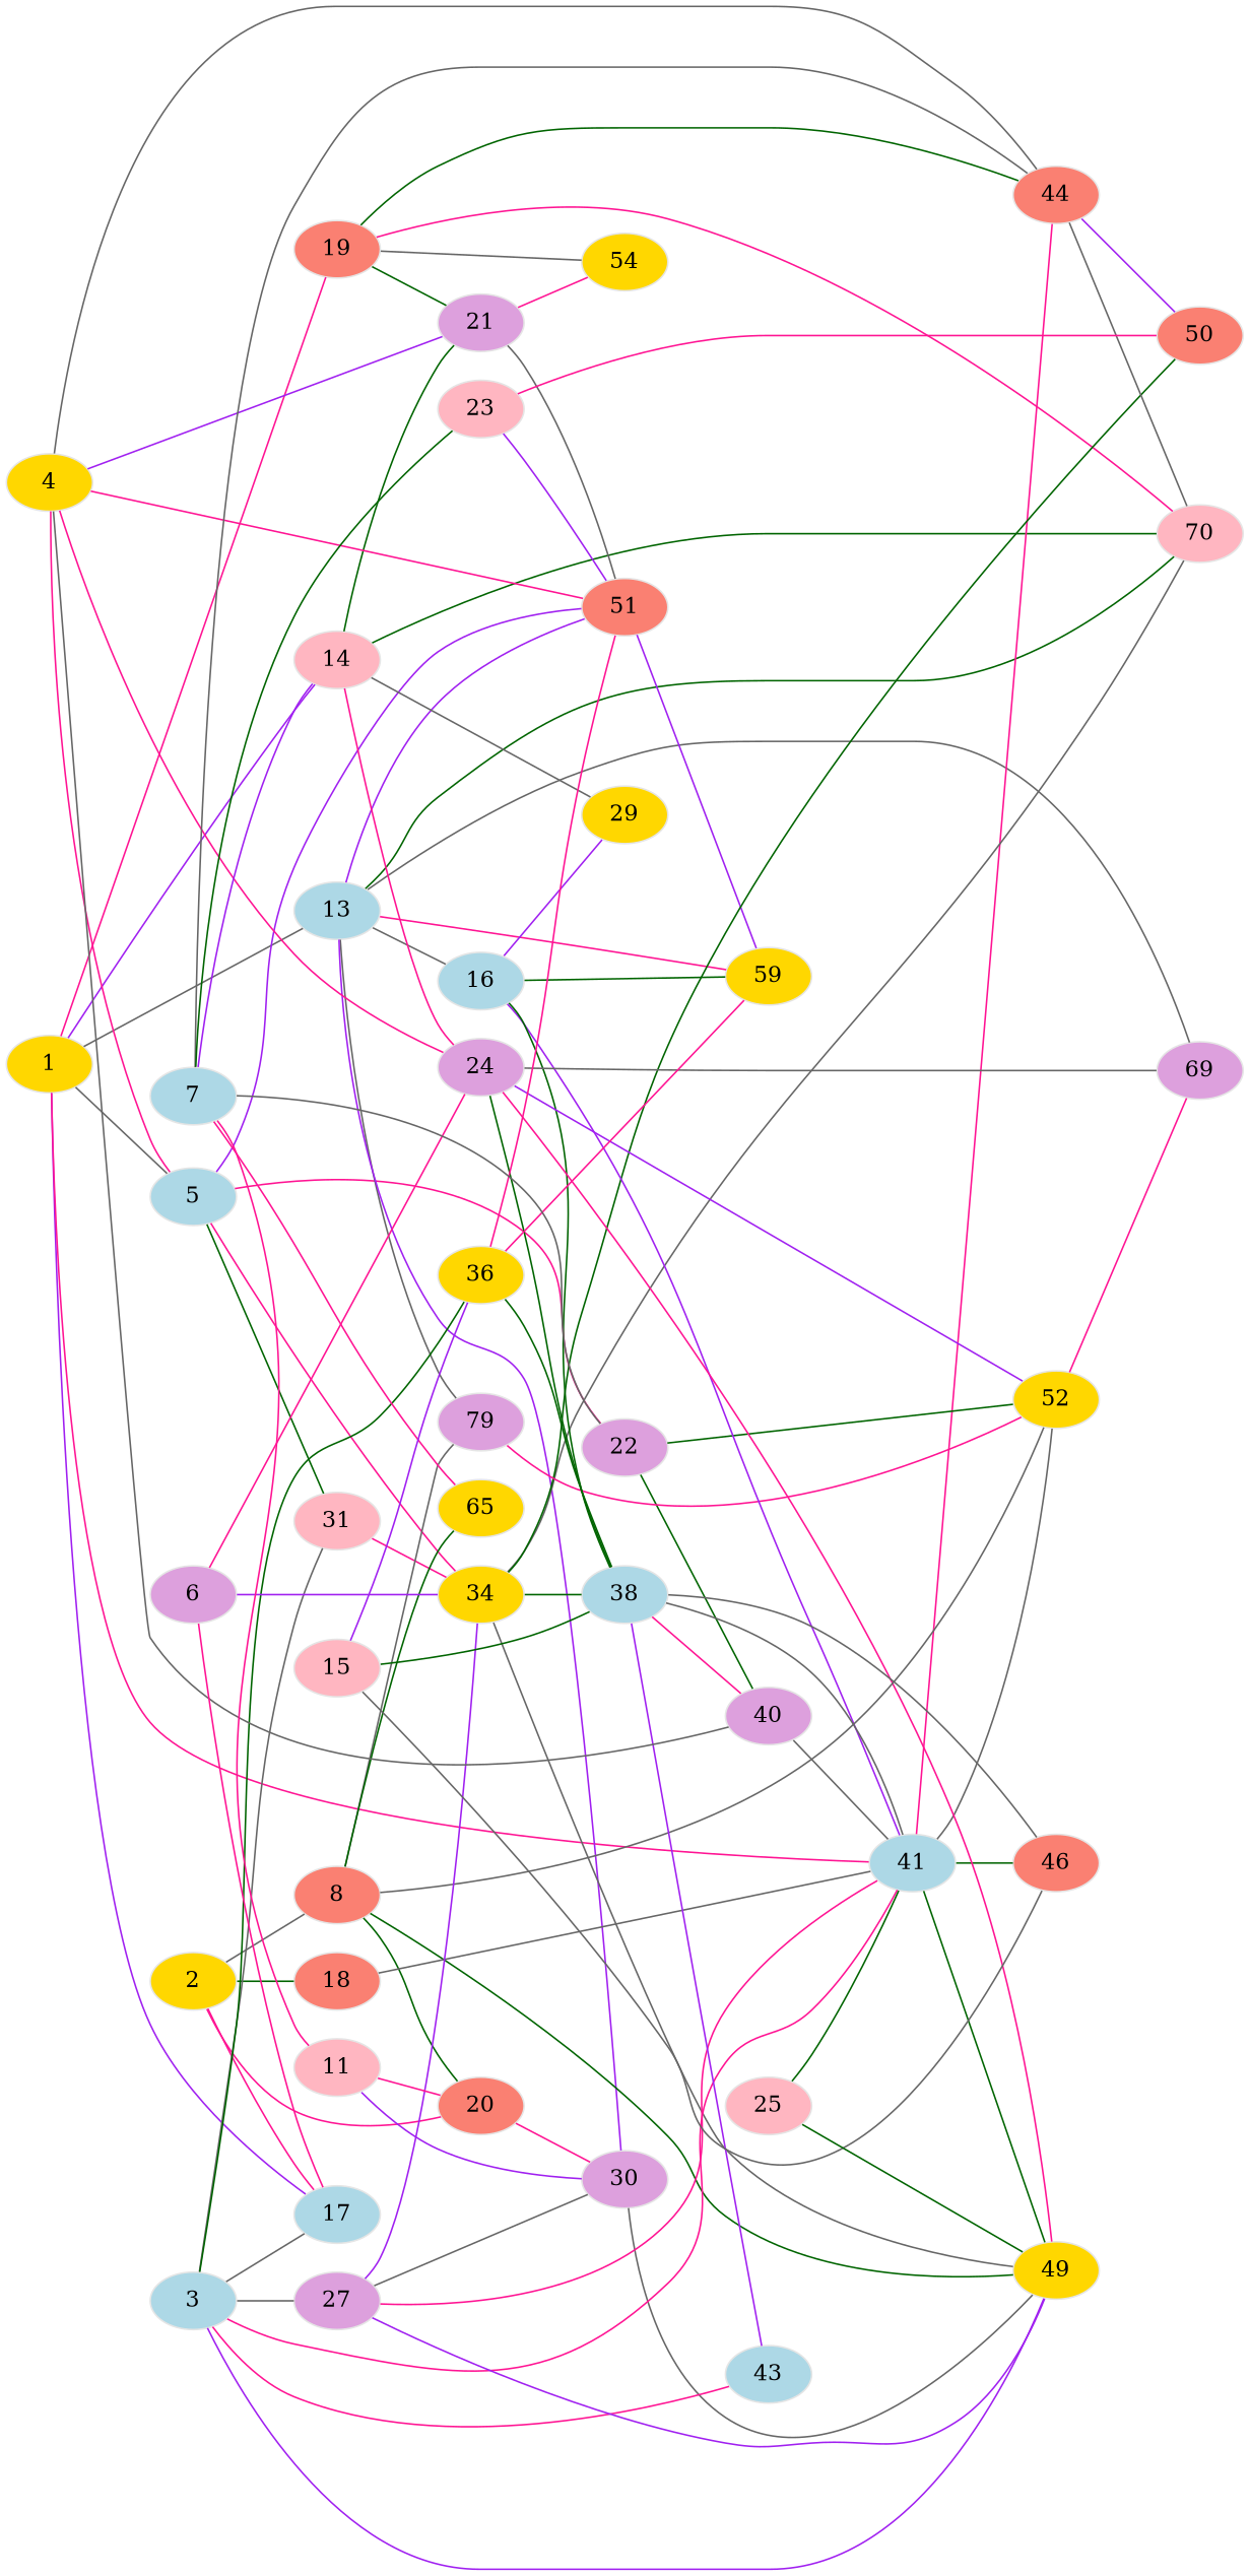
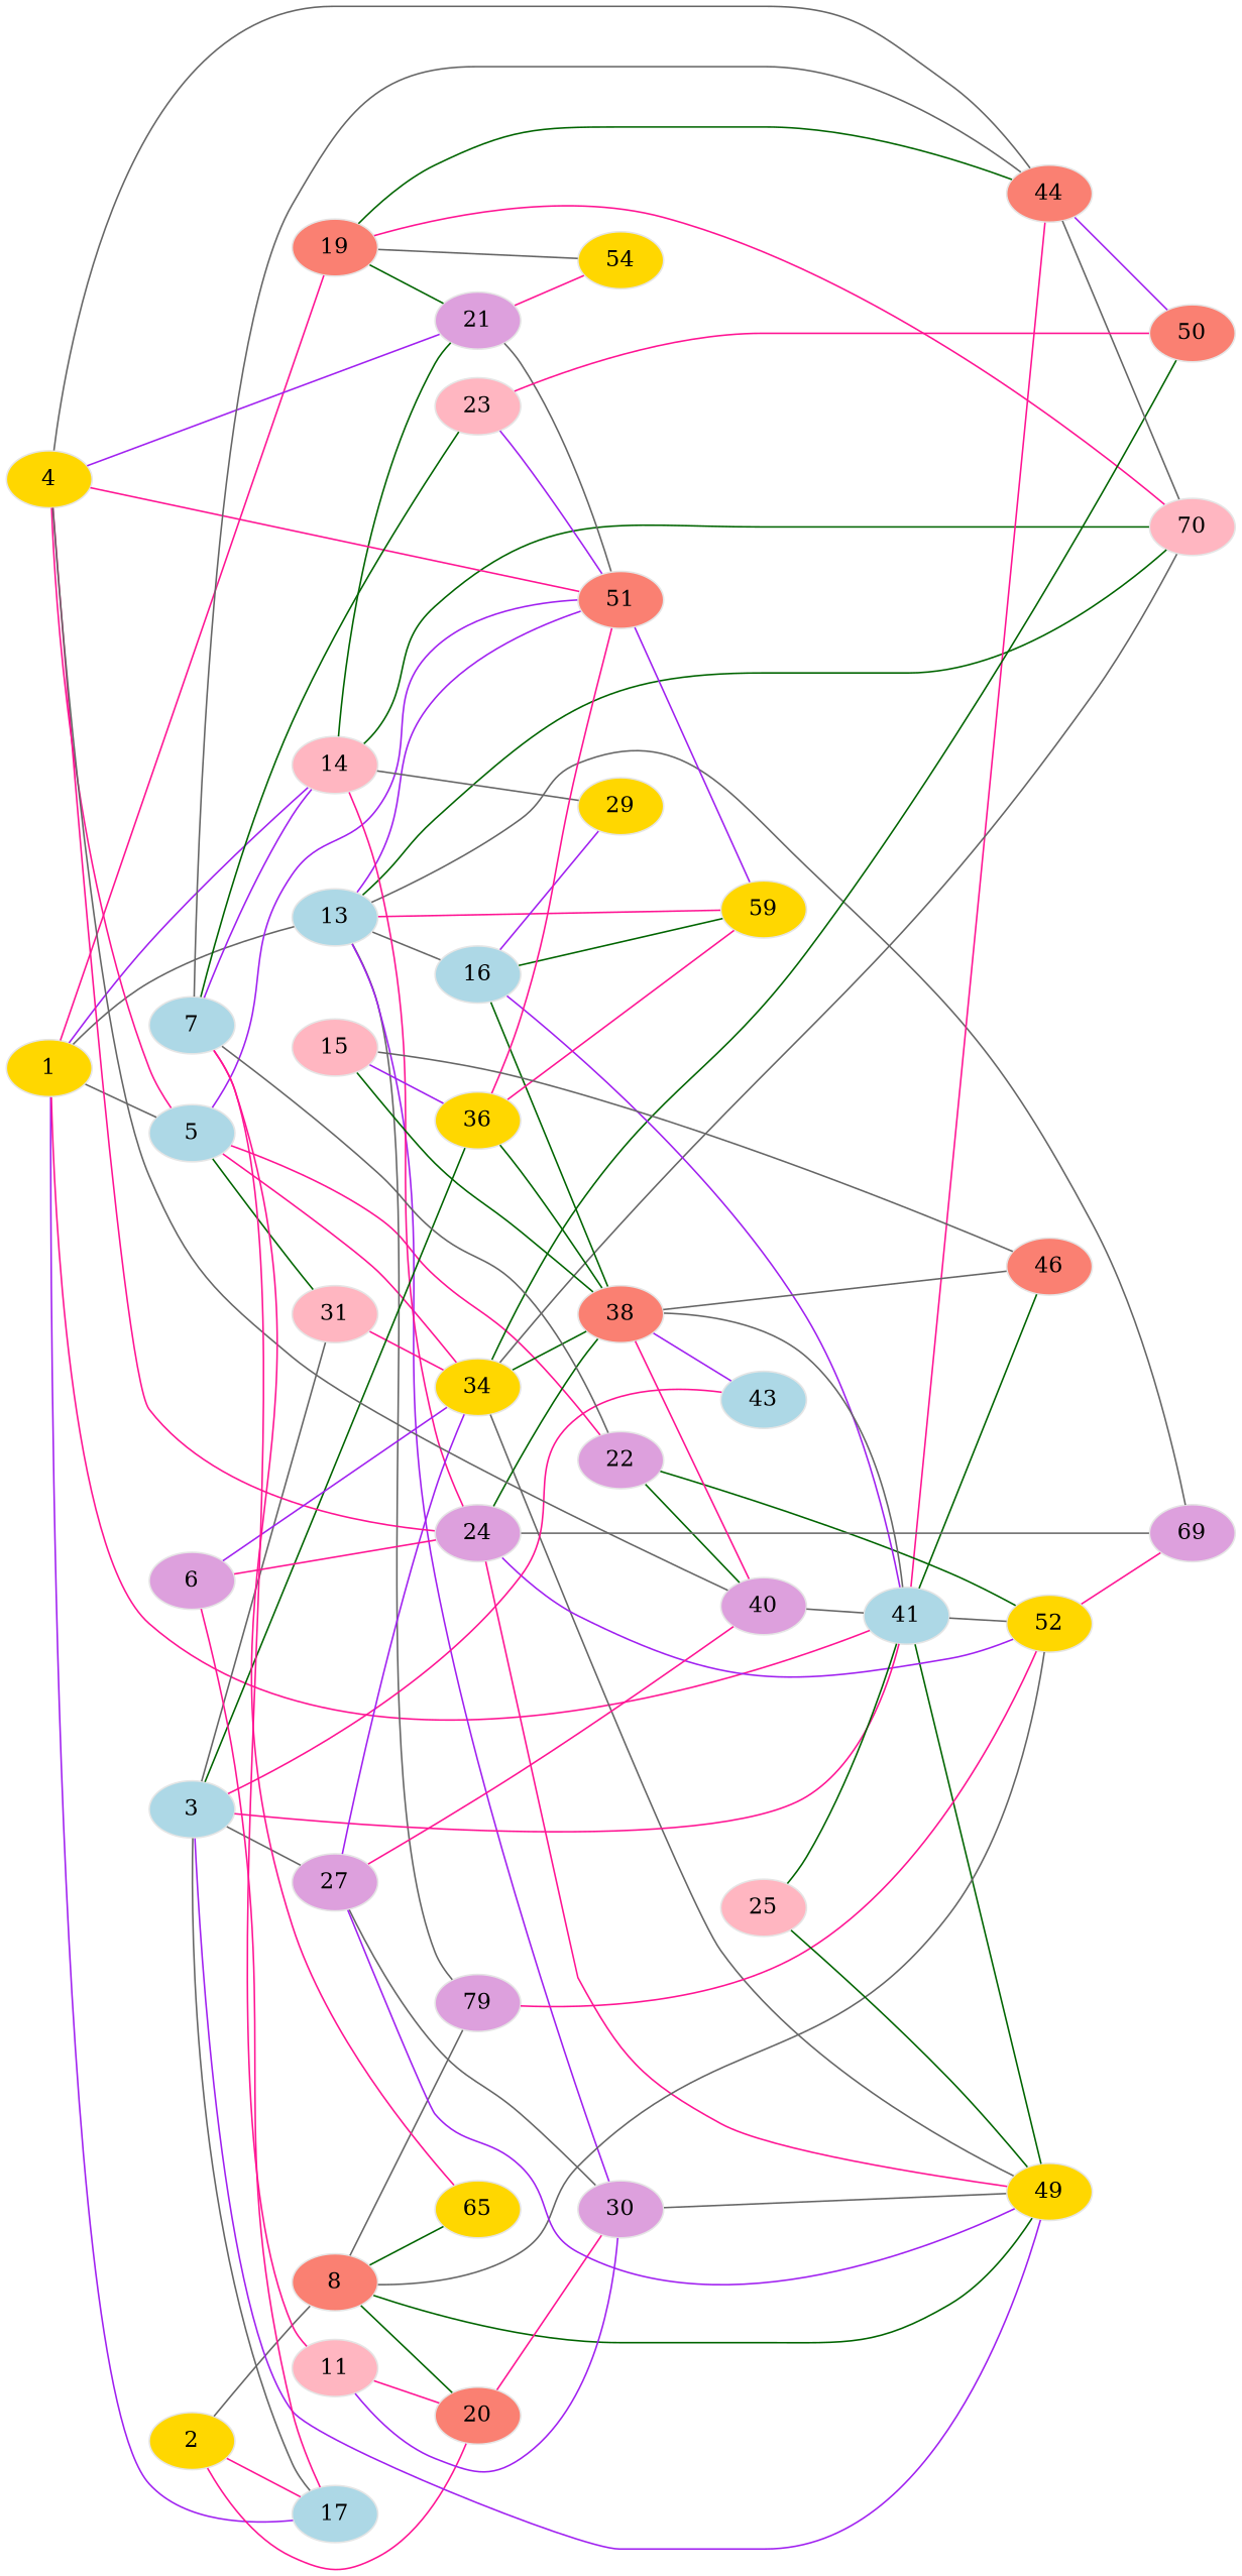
  graph {
    rankdir=LR
    node [color=gray90 fillcolor=gold style=filled]
    edge [color=deeppink]
    1 [super="+26"]
    5 [fillcolor=lightblue super="+12"]
    13 [fillcolor=lightblue super="+35"]
    14 [fillcolor=lightpink super="+37"]
    17 [fillcolor=lightblue super="+66"]
    19 [fillcolor=salmon super="+33"]
    41 [fillcolor=lightblue super="+63"]
    31 [fillcolor=lightpink]
    51 [fillcolor=salmon super="+61"]
    22 [fillcolor=plum super="+62"]
    34 [super="+42"]
    n12 [fillcolor=plum label=79]
    30 [fillcolor=plum super="+32"]
    16 [fillcolor=lightblue super="+48"]
    59
    69 [fillcolor=plum]
    70 [fillcolor=lightpink]
    21 [fillcolor=plum super="+55"]
    24 [fillcolor=plum super="+56"]
    29
    44 [fillcolor=salmon super="+47"]
    54
    49
    52 [super="+58"]
    46 [fillcolor=salmon super="+57"]
    2 [super="+45"]
    8 [fillcolor=salmon super="+28"]
-   18 [fillcolor=salmon]
    20 [fillcolor=salmon super="+68"]
    65
    3 [fillcolor=lightblue super="+60"]
    27 [fillcolor=plum super="+64"]
    36 [super="+53"]
    43 [fillcolor=lightblue]
    40 [fillcolor=plum]
-   38 [fillcolor=lightblue super="+67"]
+   38 [fillcolor=salmon super="+67"]
    4 [super="+9"]
    50 [fillcolor=salmon]
    6 [fillcolor=plum]
    7 [fillcolor=lightblue super="+10"]
    11 [fillcolor=lightpink]
    23 [fillcolor=lightpink]
    15 [fillcolor=lightpink]
    25 [fillcolor=lightpink]
    1 -- 5 [color=gray40]
    1 -- 13 [color=gray40]
    1 -- 14 [color=purple]
    1 -- 17 [color=purple]
    1 -- 19
    1 -- 41
    5 -- 31 [color=darkgreen]
    5 -- 51 [color=purple]
    5 -- 22
    5 -- 34
    13 -- 51 [color=purple]
    13 -- n12 [color=gray40]
    13 -- 30 [color=purple]
    13 -- 16 [color=gray40]
    13 -- 59
    13 -- 69 [color=gray40]
    13 -- 70 [color=darkgreen]
    14 -- 70 [color=darkgreen]
    14 -- 21 [color=darkgreen]
    14 -- 24 [weight=2]
    14 -- 29 [color=gray40]
    19 -- 70
    19 -- 21 [color=darkgreen]
    19 -- 44 [color=darkgreen]
    19 -- 54 [color=gray40]
    41 -- 44
    41 -- 49 [color=darkgreen]
    41 -- 52 [color=gray40]
    41 -- 46 [color=darkgreen]
    31 -- 34
    51 -- 59 [color=purple]
    22 -- 52 [color=darkgreen]
    22 -- 40 [color=darkgreen]
    34 -- 70 [color=gray40]
    34 -- 49 [color=gray40]
    34 -- 38 [color=darkgreen]
    34 -- 50 [color=darkgreen]
    n12 -- 52
    30 -- 49 [color=gray40]
    16 -- 41 [color=purple]
    16 -- 59 [color=darkgreen]
    16 -- 29 [color=purple weight=2]
    16 -- 38 [color=darkgreen]
    21 -- 51 [color=gray40]
    21 -- 54
    24 -- 69 [color=gray40]
    24 -- 49
    24 -- 52 [color=purple]
    24 -- 38 [color=darkgreen]
    44 -- 70 [color=gray40]
    44 -- 50 [color=purple]
    52 -- 69
    2 -- 17
    2 -- 8 [color=gray40]
-   2 -- 18 [color=darkgreen weight=2]
    2 -- 20
    8 -- n12 [color=gray40]
    8 -- 49 [color=darkgreen]
    8 -- 52 [color=gray40]
    8 -- 20 [color=darkgreen weight=2]
    8 -- 65 [color=darkgreen]
-   18 -- 41 [color=gray40]
    20 -- 30
    3 -- 17 [color=gray40]
    3 -- 41
    3 -- 31 [color=gray40]
    3 -- 49 [color=purple]
    3 -- 27 [color=gray40]
    3 -- 36 [color=darkgreen]
    3 -- 43
    27 -- 34 [color=purple]
    27 -- 30 [color=gray40]
    27 -- 49 [color=purple]
-   27 -- 41
+   27 -- 40
    36 -- 51
    36 -- 59
    36 -- 38 [color=darkgreen]
    40 -- 41 [color=gray40]
    38 -- 41 [color=gray40]
    38 -- 46 [color=gray40]
    38 -- 43 [color=purple]
    38 -- 40
    4 -- 5
    4 -- 51
    4 -- 21 [color=purple weight=2]
    4 -- 24
    4 -- 44 [color=gray40]
    4 -- 40 [color=gray40]
    6 -- 17
    6 -- 34 [color=purple]
    6 -- 24
    7 -- 14 [color=purple]
    7 -- 22 [color=gray40]
    7 -- 44 [color=gray40]
    7 -- 65
    7 -- 11
    7 -- 23 [color=darkgreen]
    11 -- 30 [color=purple]
    11 -- 20
    23 -- 51 [color=purple]
    23 -- 50
    15 -- 46 [color=gray40]
    15 -- 36 [color=purple]
    15 -- 38 [color=darkgreen]
    25 -- 41 [color=darkgreen]
    25 -- 49 [color=darkgreen]
  }
